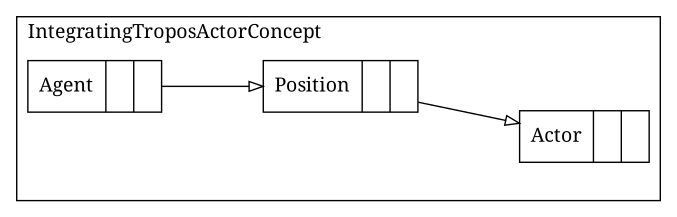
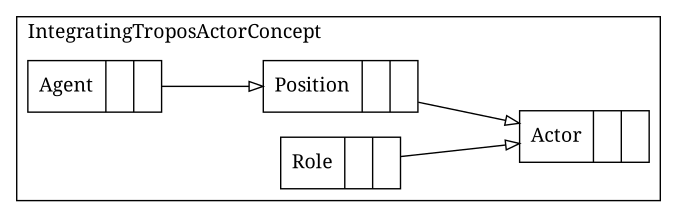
  digraph {
    compound=true
    fontname="Noto Serif"
    labeljust=l
    labelloc=t
    nodeSep=0.75
    rankdir=LR
    node [fontname="Noto Serif" shape=record]
    edge [arrowhead=onormal constraint=true fontname="Noto Serif" group=Actor minlen=2]
    n1 [label="{Actor| | }"]
    n2 [label="{Agent| | }"]
    n3 [label="{Position| | }"]
+   n4 [label="{Role| | }"]
    subgraph cluster_1 {
      color=black
      label=IntegratingTroposActorConcept
      n1
      n2
      n3
+     n4
    }
    n2 -> n3
    n3 -> n1
+   n4 -> n1
  }
